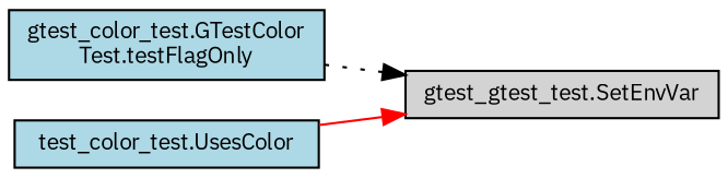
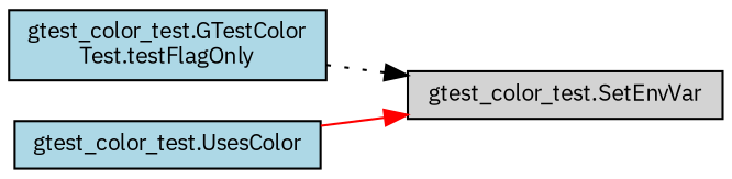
  digraph {
    fontname="IBM Plex Sans"
    rankdir=LR
    node [color=black fillcolor=lightblue fontname="IBM Plex Sans" fontsize=10 shape=record style=filled]
    edge [fontname="IBM Plex Sans" fontsize=10 labelfontname=Helvetica labelfontsize=10]
    n1 [fontcolor=black height=0.2 label="gtest_color_test.GTestColor\lTest.testFlagOnly" width=0.4]
-   n2 [fillcolor=lightgrey height=0.2 label="gtest_gtest_test.SetEnvVar" width=0.4]
-   n3 [height=0.2 label="test_color_test.UsesColor" width=0.4]
+   n2 [fillcolor=lightgrey height=0.2 label="gtest_color_test.SetEnvVar" width=0.4]
+   n3 [height=0.2 label="gtest_color_test.UsesColor" width=0.4]
    n1 -> n2 [color=black style=dotted]
    n3 -> n2 [color=red style=solid]
  }
